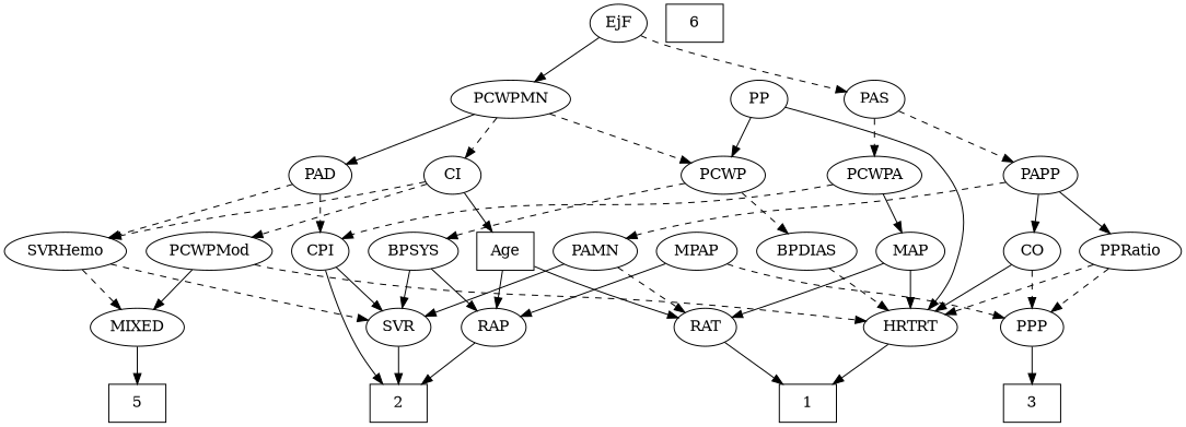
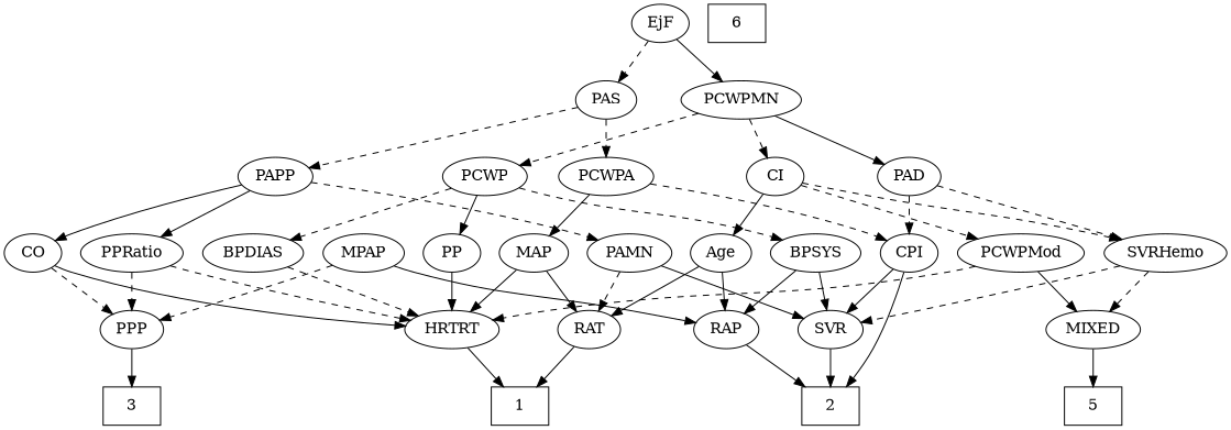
  strict digraph {
    edge [style=solid]
    1 [height=0.5 shape=box width=0.75]
    2 [height=0.5 shape=box width=0.75]
    3 [height=0.5 shape=box width=0.75]
    n4 [height=0.5 label=6 shape=box width=0.75]
    5 [height=0.5 shape=box width=0.75]
-   Age [height=0.5 width=0.75 shape=box]
+   Age [height=0.5 width=0.75]
    RAP [height=0.5 width=0.77632]
    RAT [height=0.5 width=0.75827]
    EjF [height=0.5 width=0.75]
    PAS [height=0.5 width=0.75]
    PCWPMN [height=0.5 width=1.3902]
    PCWPA [height=0.5 width=1.1555]
    PAPP [height=0.5 width=0.88464]
    PAD [height=0.5 width=0.79437]
    PCWP [height=0.5 width=0.97491]
    CI [height=0.5 width=0.75]
    CPI [height=0.5 width=0.75]
    MAP [height=0.5 width=0.84854]
    CO [height=0.5 width=0.75]
    PPRatio [height=0.5 width=1.1013]
    PAMN [height=0.5 width=1.011]
    SVRHemo [height=0.5 width=1.3902]
    BPSYS [height=0.5 width=1.0471]
    BPDIAS [height=0.5 width=1.1735]
    PP [height=0.5 width=0.75]
    PCWPMod [height=0.5 width=1.4443]
    MIXED [height=0.5 width=1.1193]
    MPAP [height=0.5 width=0.97491]
    PPP [height=0.5 width=0.75]
    SVR [height=0.5 width=0.77632]
    HRTRT [height=0.5 width=1.1013]
    Age -> RAP
    Age -> RAT
    RAP -> 2
    RAT -> 1
    EjF -> PAS [style=dashed]
    EjF -> PCWPMN
    PAS -> PCWPA [style=dashed]
    PAS -> PAPP [style=dashed]
    PCWPMN -> PAD
    PCWPMN -> PCWP [style=dashed]
    PCWPMN -> CI [style=dashed]
    PCWPA -> CPI [style=dashed]
    PCWPA -> MAP
    PAPP -> CO
    PAPP -> PPRatio
    PAPP -> PAMN [style=dashed]
    PAD -> CPI [style=dashed]
    PAD -> SVRHemo [style=dashed]
    PCWP -> BPSYS [style=dashed]
    PCWP -> BPDIAS [style=dashed]
-   PP -> PCWP
+   PCWP -> PP
    CI -> Age
    CI -> SVRHemo [style=dashed]
    CI -> PCWPMod [style=dashed]
    CPI -> 2
    CPI -> SVR
    MAP -> RAT
    MAP -> HRTRT
    CO -> PPP [style=dashed]
    CO -> HRTRT
    PPRatio -> PPP [style=dashed]
    PPRatio -> HRTRT [style=dashed]
    PAMN -> RAT [style=dashed]
    PAMN -> SVR
    SVRHemo -> MIXED [style=dashed]
    SVRHemo -> SVR [style=dashed]
    BPSYS -> RAP
    BPSYS -> SVR
    BPDIAS -> HRTRT [style=dashed]
    PP -> HRTRT
    PCWPMod -> MIXED
    PCWPMod -> HRTRT [style=dashed]
    MIXED -> 5
    MPAP -> RAP
    MPAP -> PPP [style=dashed]
    PPP -> 3
    SVR -> 2
    HRTRT -> 1
  }
